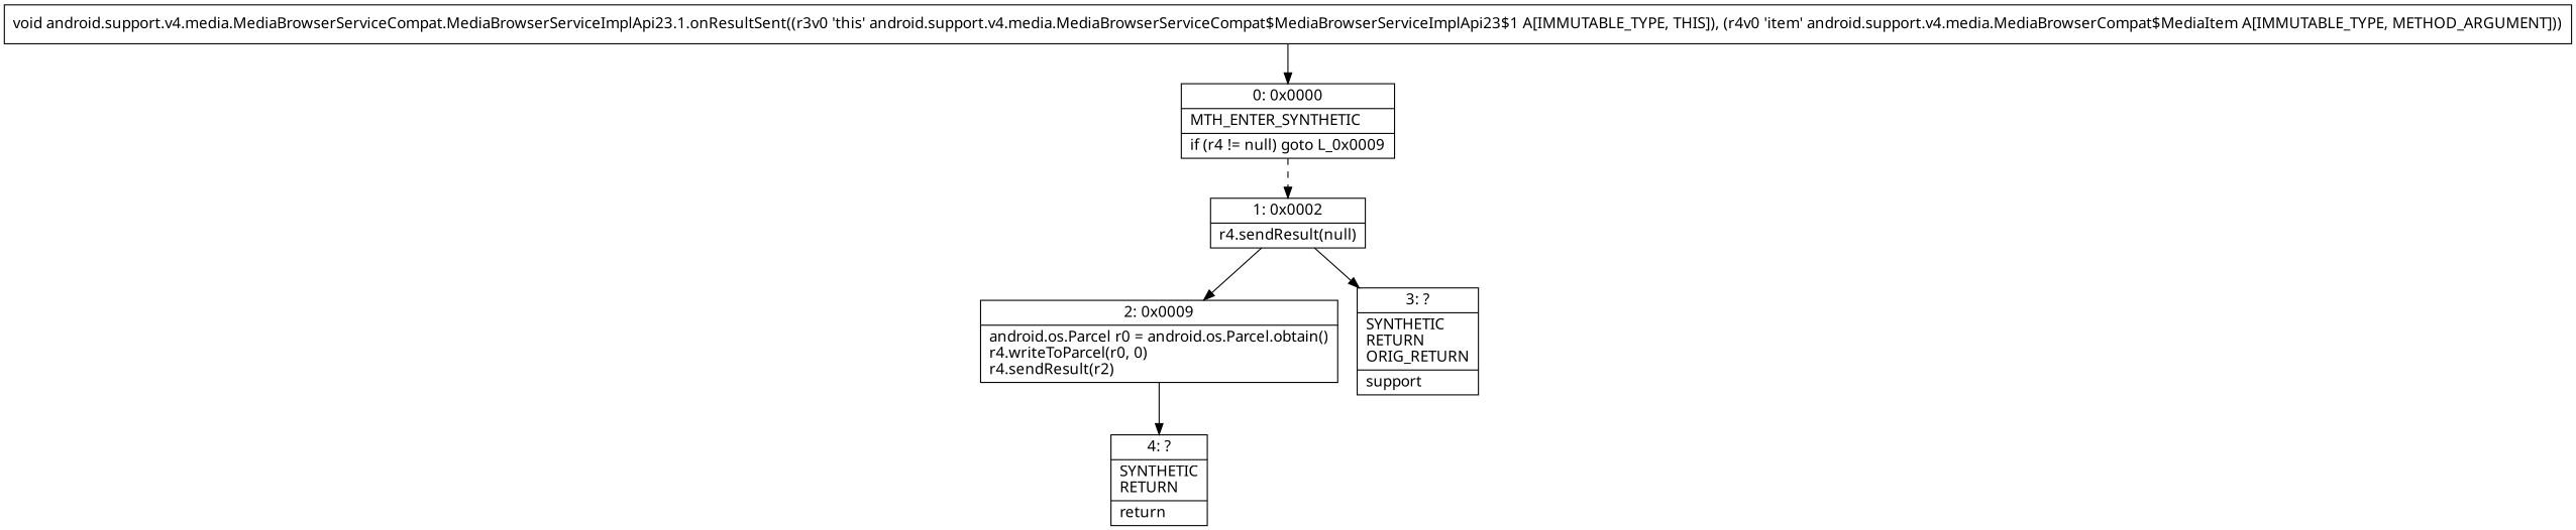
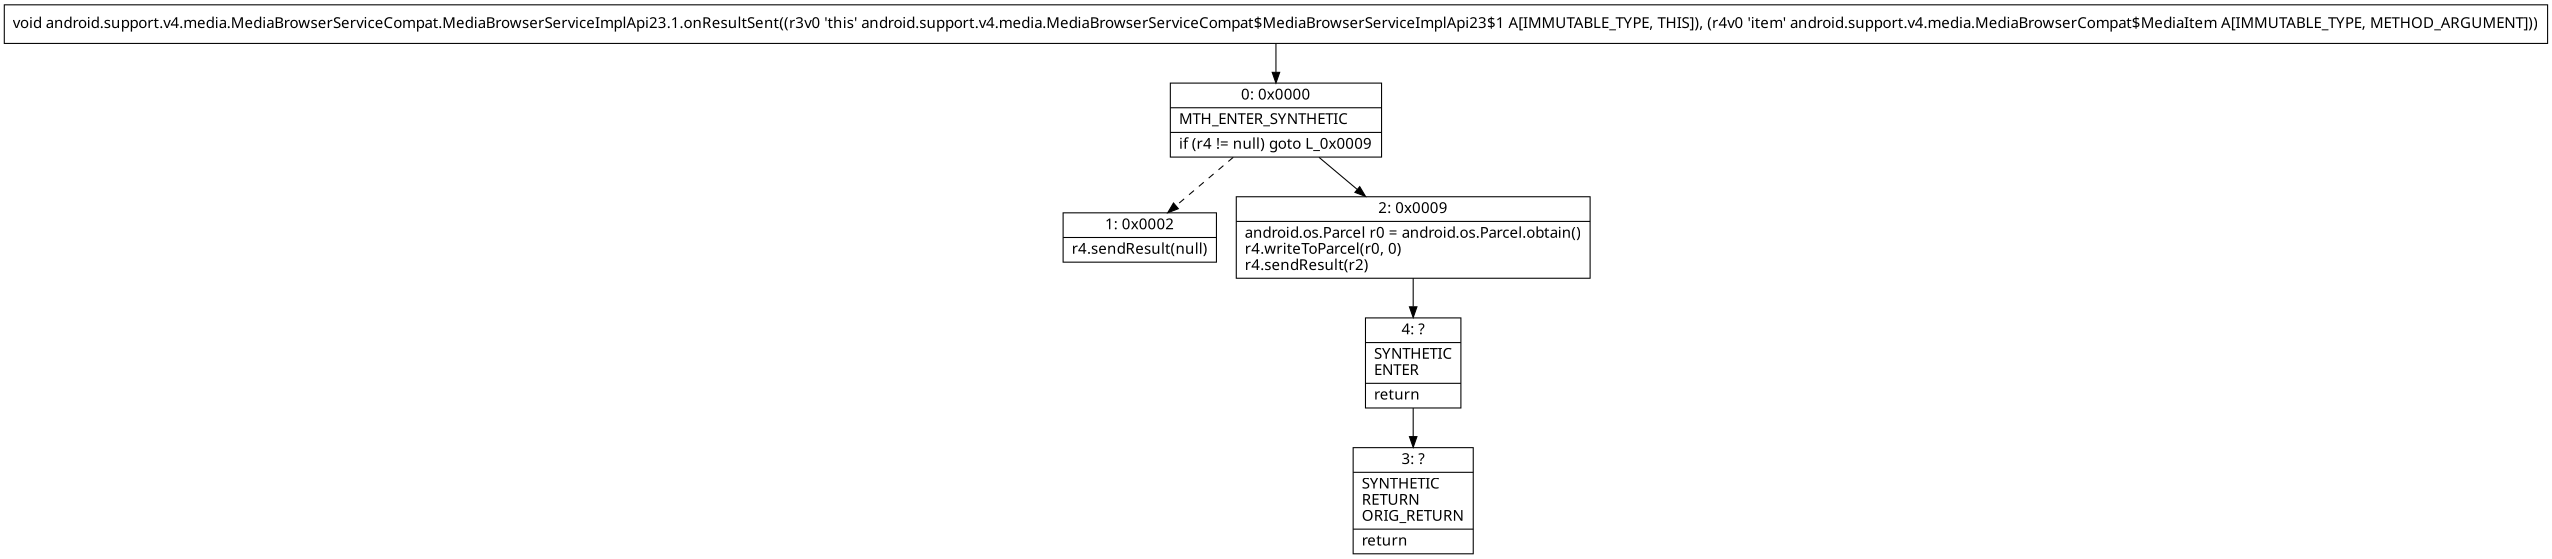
  digraph {
    fontname="Noto Sans"
    node [fontname="Noto Sans" shape=record]
    edge [fontname="Noto Sans"]
    n1 [label="{0\:\ 0x0000|MTH_ENTER_SYNTHETIC\l|if (r4 != null) goto L_0x0009\l}"]
    n2 [label="{1\:\ 0x0002|r4.sendResult(null)\l}"]
    n3 [label="{2\:\ 0x0009|android.os.Parcel r0 = android.os.Parcel.obtain()\lr4.writeToParcel(r0, 0)\lr4.sendResult(r2)\l}"]
-   n4 [label="{3\:\ ?|SYNTHETIC\lRETURN\lORIG_RETURN\l|support\l}"]
-   n5 [label="{4\:\ ?|SYNTHETIC\lRETURN\l|return\l}"]
+   n4 [label="{3\:\ ?|SYNTHETIC\lRETURN\lORIG_RETURN\l|return\l}"]
+   n5 [label="{4\:\ ?|SYNTHETIC\lENTER\l|return\l}"]
    n6 [label="{void android.support.v4.media.MediaBrowserServiceCompat.MediaBrowserServiceImplApi23.1.onResultSent((r3v0 'this' android.support.v4.media.MediaBrowserServiceCompat$MediaBrowserServiceImplApi23$1 A[IMMUTABLE_TYPE, THIS]), (r4v0 'item' android.support.v4.media.MediaBrowserCompat$MediaItem A[IMMUTABLE_TYPE, METHOD_ARGUMENT])) }"]
    n1 -> n2 [style=dashed]
-   n2 -> n3
-   n2 -> n4
+   n1 -> n3
+   n5 -> n4
    n3 -> n5
    n6 -> n1
  }
